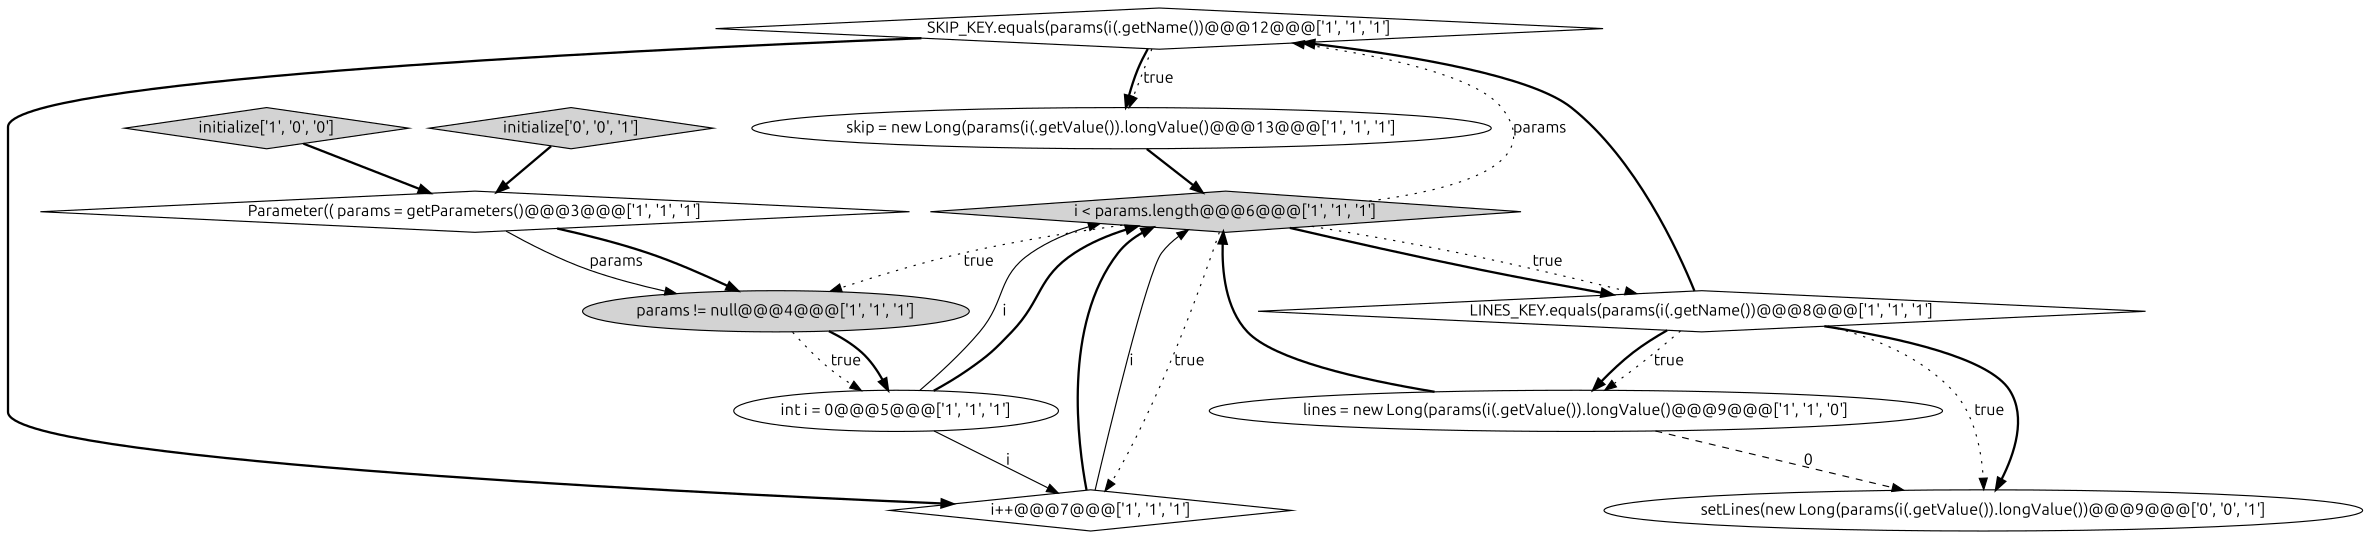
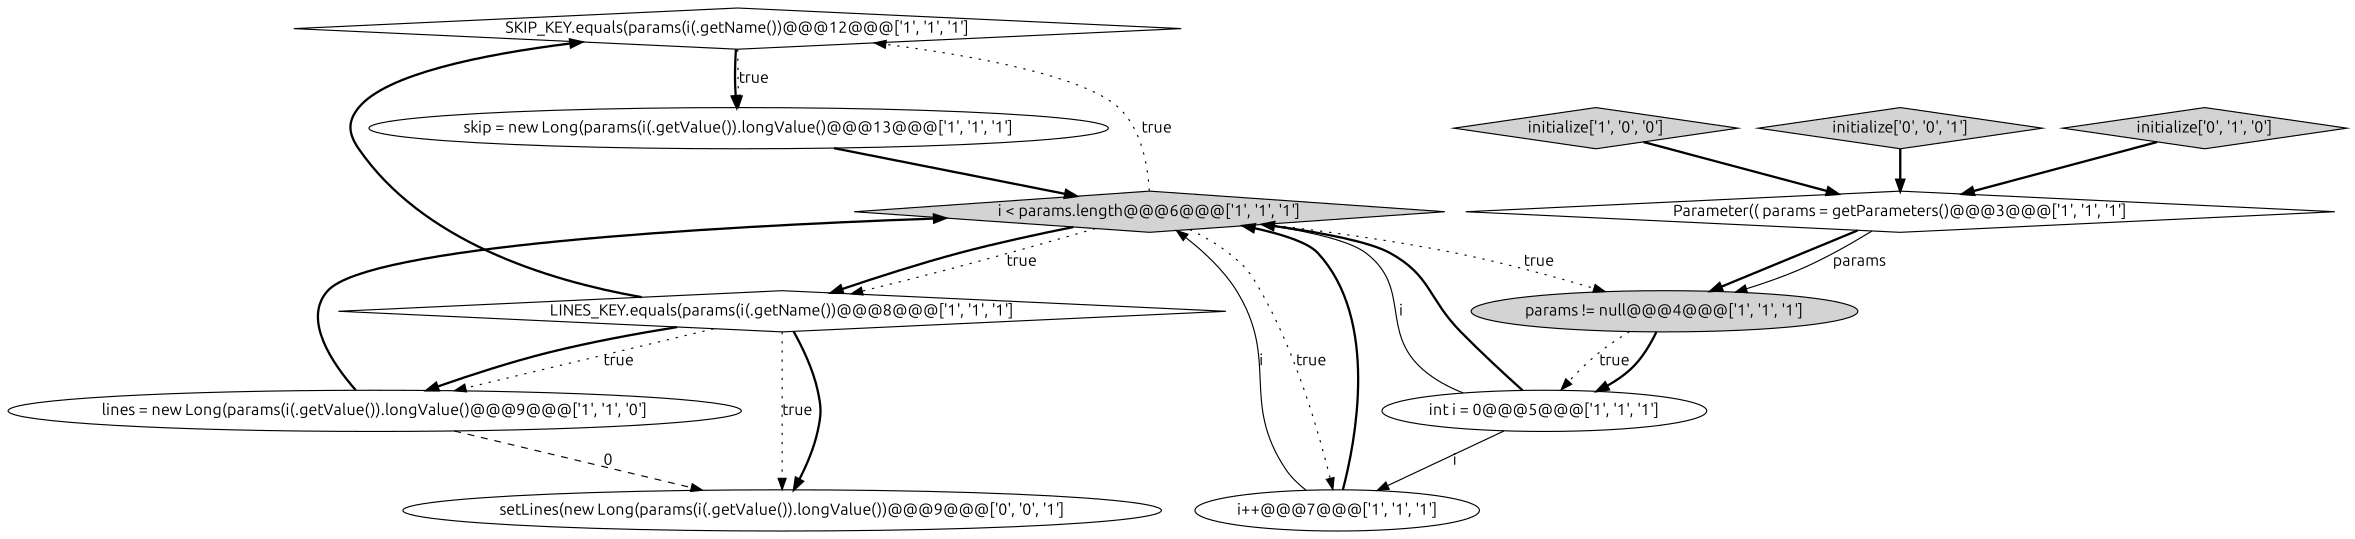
  digraph {
    fontname=Ubuntu
    node [fillcolor=white fontname=Ubuntu shape=diamond style=filled]
    edge [fontname=Ubuntu style=bold]
    n1 [label="SKIP_KEY.equals(params(i(.getName())@@@12@@@['1', '1', '1']"]
    n2 [label="skip = new Long(params(i(.getValue()).longValue()@@@13@@@['1', '1', '1']" shape=ellipse]
-   n3 [label="i++@@@7@@@['1', '1', '1']"]
+   n3 [label="i++@@@7@@@['1', '1', '1']" shape=ellipse]
    n4 [fillcolor=lightgray label="i < params.length@@@6@@@['1', '1', '1']"]
    n5 [label="lines = new Long(params(i(.getValue()).longValue()@@@9@@@['1', '1', '0']" shape=ellipse]
    n6 [label="setLines(new Long(params(i(.getValue()).longValue())@@@9@@@['0', '0', '1']" shape=ellipse]
    n7 [fillcolor=lightgray label="params != null@@@4@@@['1', '1', '1']" shape=ellipse]
    n8 [label="LINES_KEY.equals(params(i(.getName())@@@8@@@['1', '1', '1']"]
    n9 [label="Parameter(( params = getParameters()@@@3@@@['1', '1', '1']"]
    n10 [label="int i = 0@@@5@@@['1', '1', '1']" shape=ellipse]
    n11 [fillcolor=lightgray label="initialize['1', '0', '0']"]
    n12 [fillcolor=lightgray label="initialize['0', '0', '1']"]
+   n13 [fillcolor=lightgray label="initialize['0', '1', '0']"]
    n1 -> n2
    n1 -> n2 [label=true style=dotted]
-   n1 -> n3
    n2 -> n4
    n3 -> n4
    n3 -> n4 [label=i style=solid]
-   n4 -> n1 [label=params style=dotted]
+   n4 -> n1 [label=true style=dotted]
    n4 -> n3 [label=true style=dotted]
    n4 -> n7 [label=true style=dotted]
    n4 -> n8
    n4 -> n8 [label=true style=dotted]
    n5 -> n4
    n5 -> n6 [label=0 style=dashed]
    n7 -> n10 [label=true style=dotted]
    n7 -> n10
    n8 -> n1
    n8 -> n5
    n8 -> n5 [label=true style=dotted]
    n8 -> n6 [label=true style=dotted]
    n8 -> n6
    n9 -> n7
    n9 -> n7 [label=params style=solid]
    n10 -> n3 [label=i style=solid]
    n10 -> n4 [label=i style=solid]
    n10 -> n4
    n11 -> n9
    n12 -> n9
+   n13 -> n9
  }
